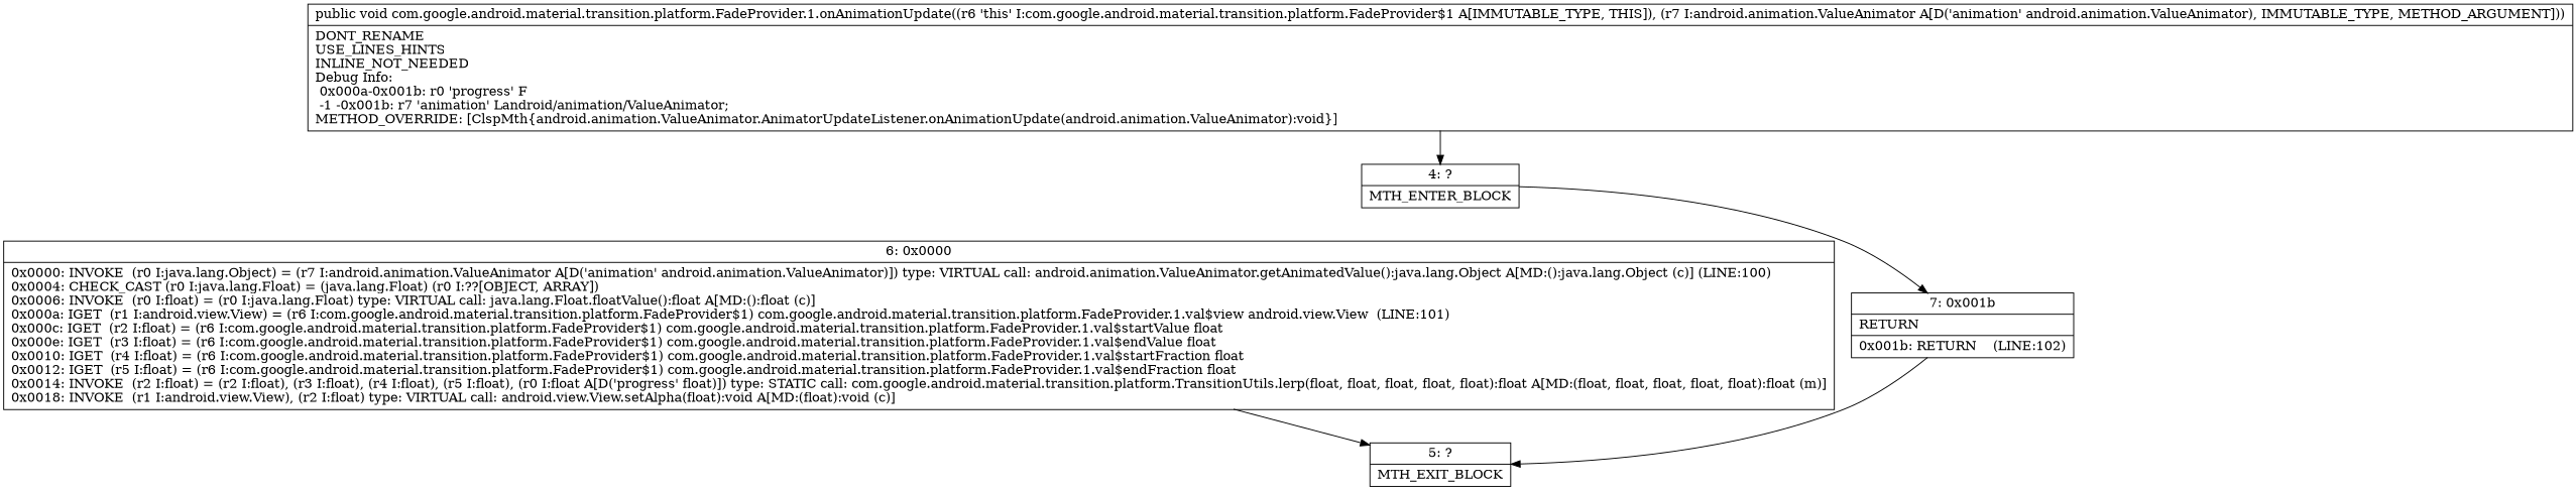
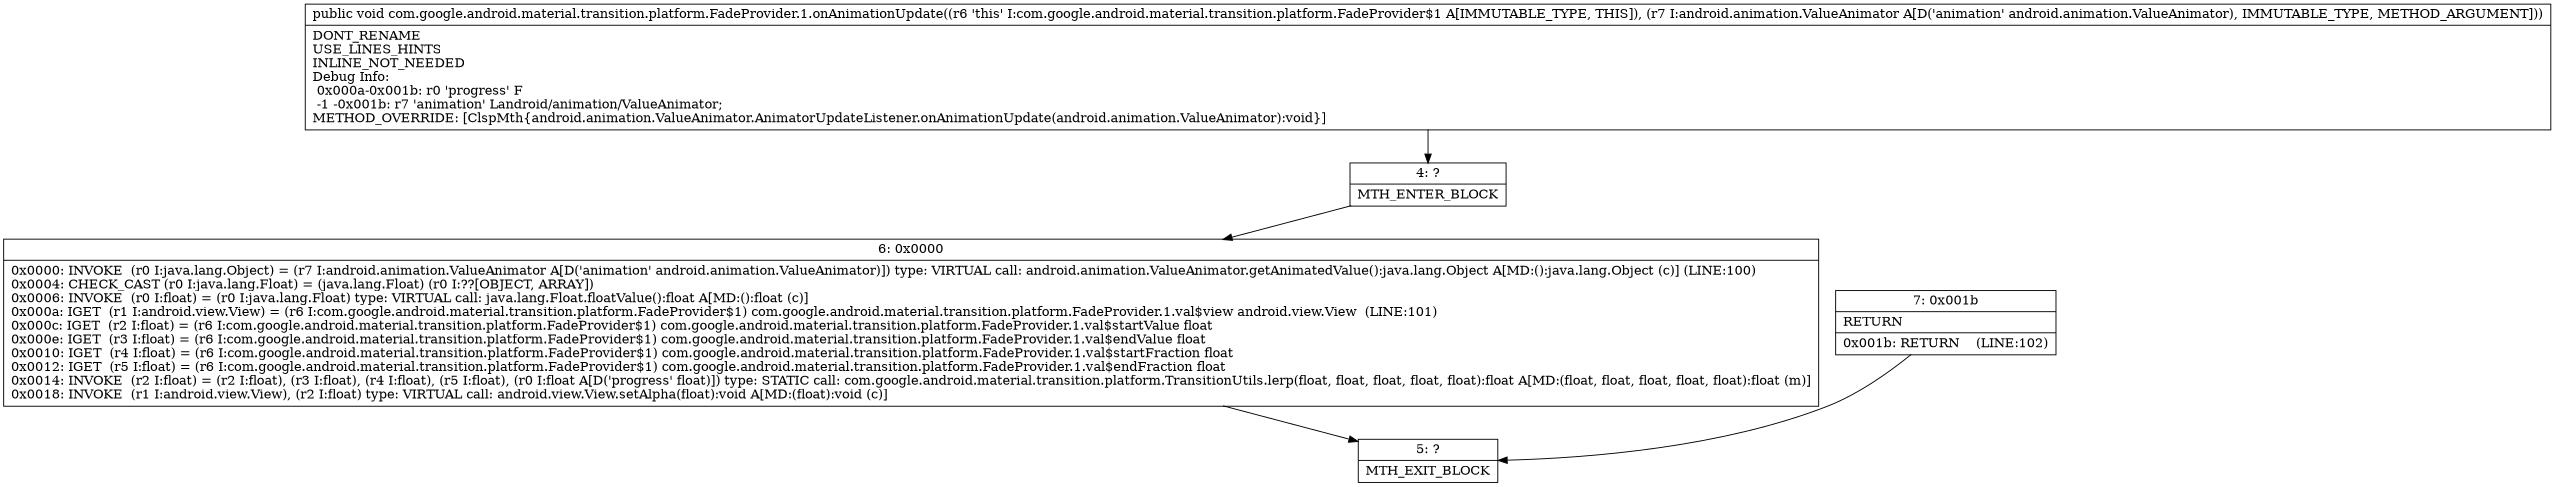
  digraph {
    node [shape=record]
    n1 [label="{4\:\ ?|MTH_ENTER_BLOCK\l}"]
    n2 [label="{6\:\ 0x0000|0x0000: INVOKE  (r0 I:java.lang.Object) = (r7 I:android.animation.ValueAnimator A[D('animation' android.animation.ValueAnimator)]) type: VIRTUAL call: android.animation.ValueAnimator.getAnimatedValue():java.lang.Object A[MD:():java.lang.Object (c)] (LINE:100)\l0x0004: CHECK_CAST (r0 I:java.lang.Float) = (java.lang.Float) (r0 I:??[OBJECT, ARRAY]) \l0x0006: INVOKE  (r0 I:float) = (r0 I:java.lang.Float) type: VIRTUAL call: java.lang.Float.floatValue():float A[MD:():float (c)]\l0x000a: IGET  (r1 I:android.view.View) = (r6 I:com.google.android.material.transition.platform.FadeProvider$1) com.google.android.material.transition.platform.FadeProvider.1.val$view android.view.View  (LINE:101)\l0x000c: IGET  (r2 I:float) = (r6 I:com.google.android.material.transition.platform.FadeProvider$1) com.google.android.material.transition.platform.FadeProvider.1.val$startValue float \l0x000e: IGET  (r3 I:float) = (r6 I:com.google.android.material.transition.platform.FadeProvider$1) com.google.android.material.transition.platform.FadeProvider.1.val$endValue float \l0x0010: IGET  (r4 I:float) = (r6 I:com.google.android.material.transition.platform.FadeProvider$1) com.google.android.material.transition.platform.FadeProvider.1.val$startFraction float \l0x0012: IGET  (r5 I:float) = (r6 I:com.google.android.material.transition.platform.FadeProvider$1) com.google.android.material.transition.platform.FadeProvider.1.val$endFraction float \l0x0014: INVOKE  (r2 I:float) = (r2 I:float), (r3 I:float), (r4 I:float), (r5 I:float), (r0 I:float A[D('progress' float)]) type: STATIC call: com.google.android.material.transition.platform.TransitionUtils.lerp(float, float, float, float, float):float A[MD:(float, float, float, float, float):float (m)]\l0x0018: INVOKE  (r1 I:android.view.View), (r2 I:float) type: VIRTUAL call: android.view.View.setAlpha(float):void A[MD:(float):void (c)]\l}"]
    n3 [label="{5\:\ ?|MTH_EXIT_BLOCK\l}"]
    n4 [label="{7\:\ 0x001b|RETURN\l|0x001b: RETURN    (LINE:102)\l}"]
    n5 [label="{public void com.google.android.material.transition.platform.FadeProvider.1.onAnimationUpdate((r6 'this' I:com.google.android.material.transition.platform.FadeProvider$1 A[IMMUTABLE_TYPE, THIS]), (r7 I:android.animation.ValueAnimator A[D('animation' android.animation.ValueAnimator), IMMUTABLE_TYPE, METHOD_ARGUMENT]))  | DONT_RENAME\lUSE_LINES_HINTS\lINLINE_NOT_NEEDED\lDebug Info:\l  0x000a\-0x001b: r0 'progress' F\l  \-1 \-0x001b: r7 'animation' Landroid\/animation\/ValueAnimator;\lMETHOD_OVERRIDE: [ClspMth\{android.animation.ValueAnimator.AnimatorUpdateListener.onAnimationUpdate(android.animation.ValueAnimator):void\}]\l}"]
-   n1 -> n4
+   n1 -> n2
    n2 -> n3
    n4 -> n3
    n5 -> n1
  }
